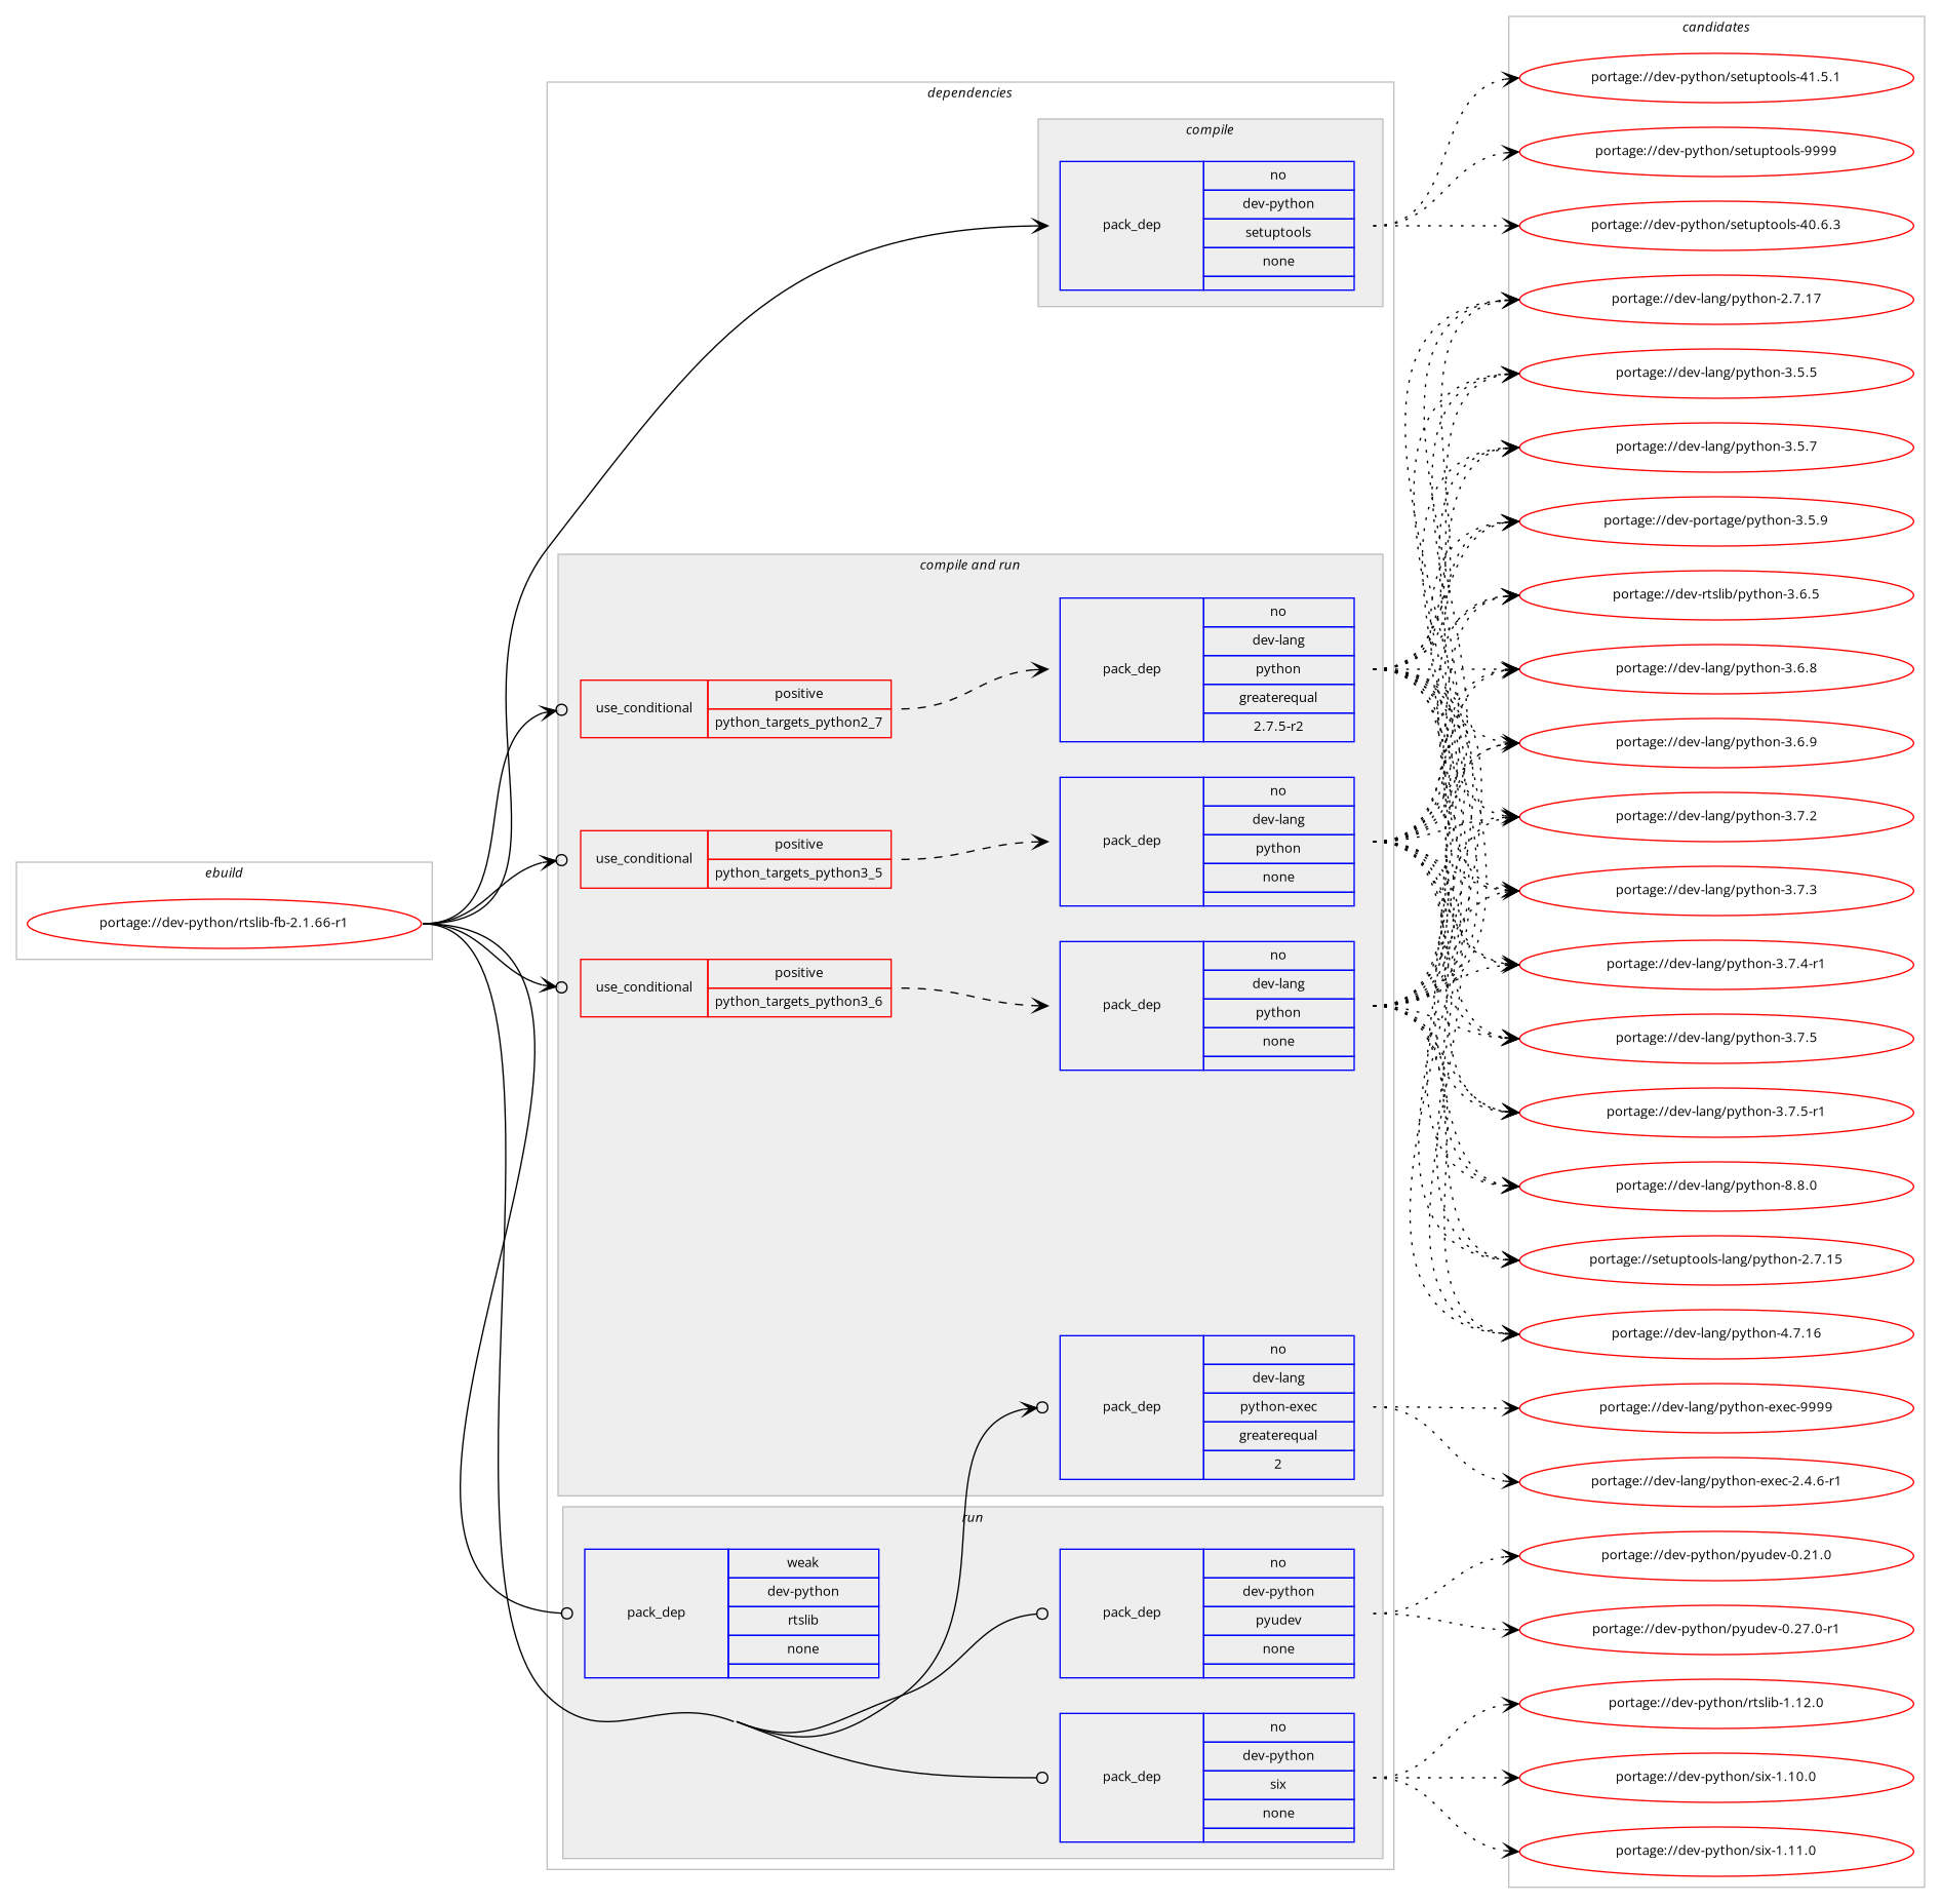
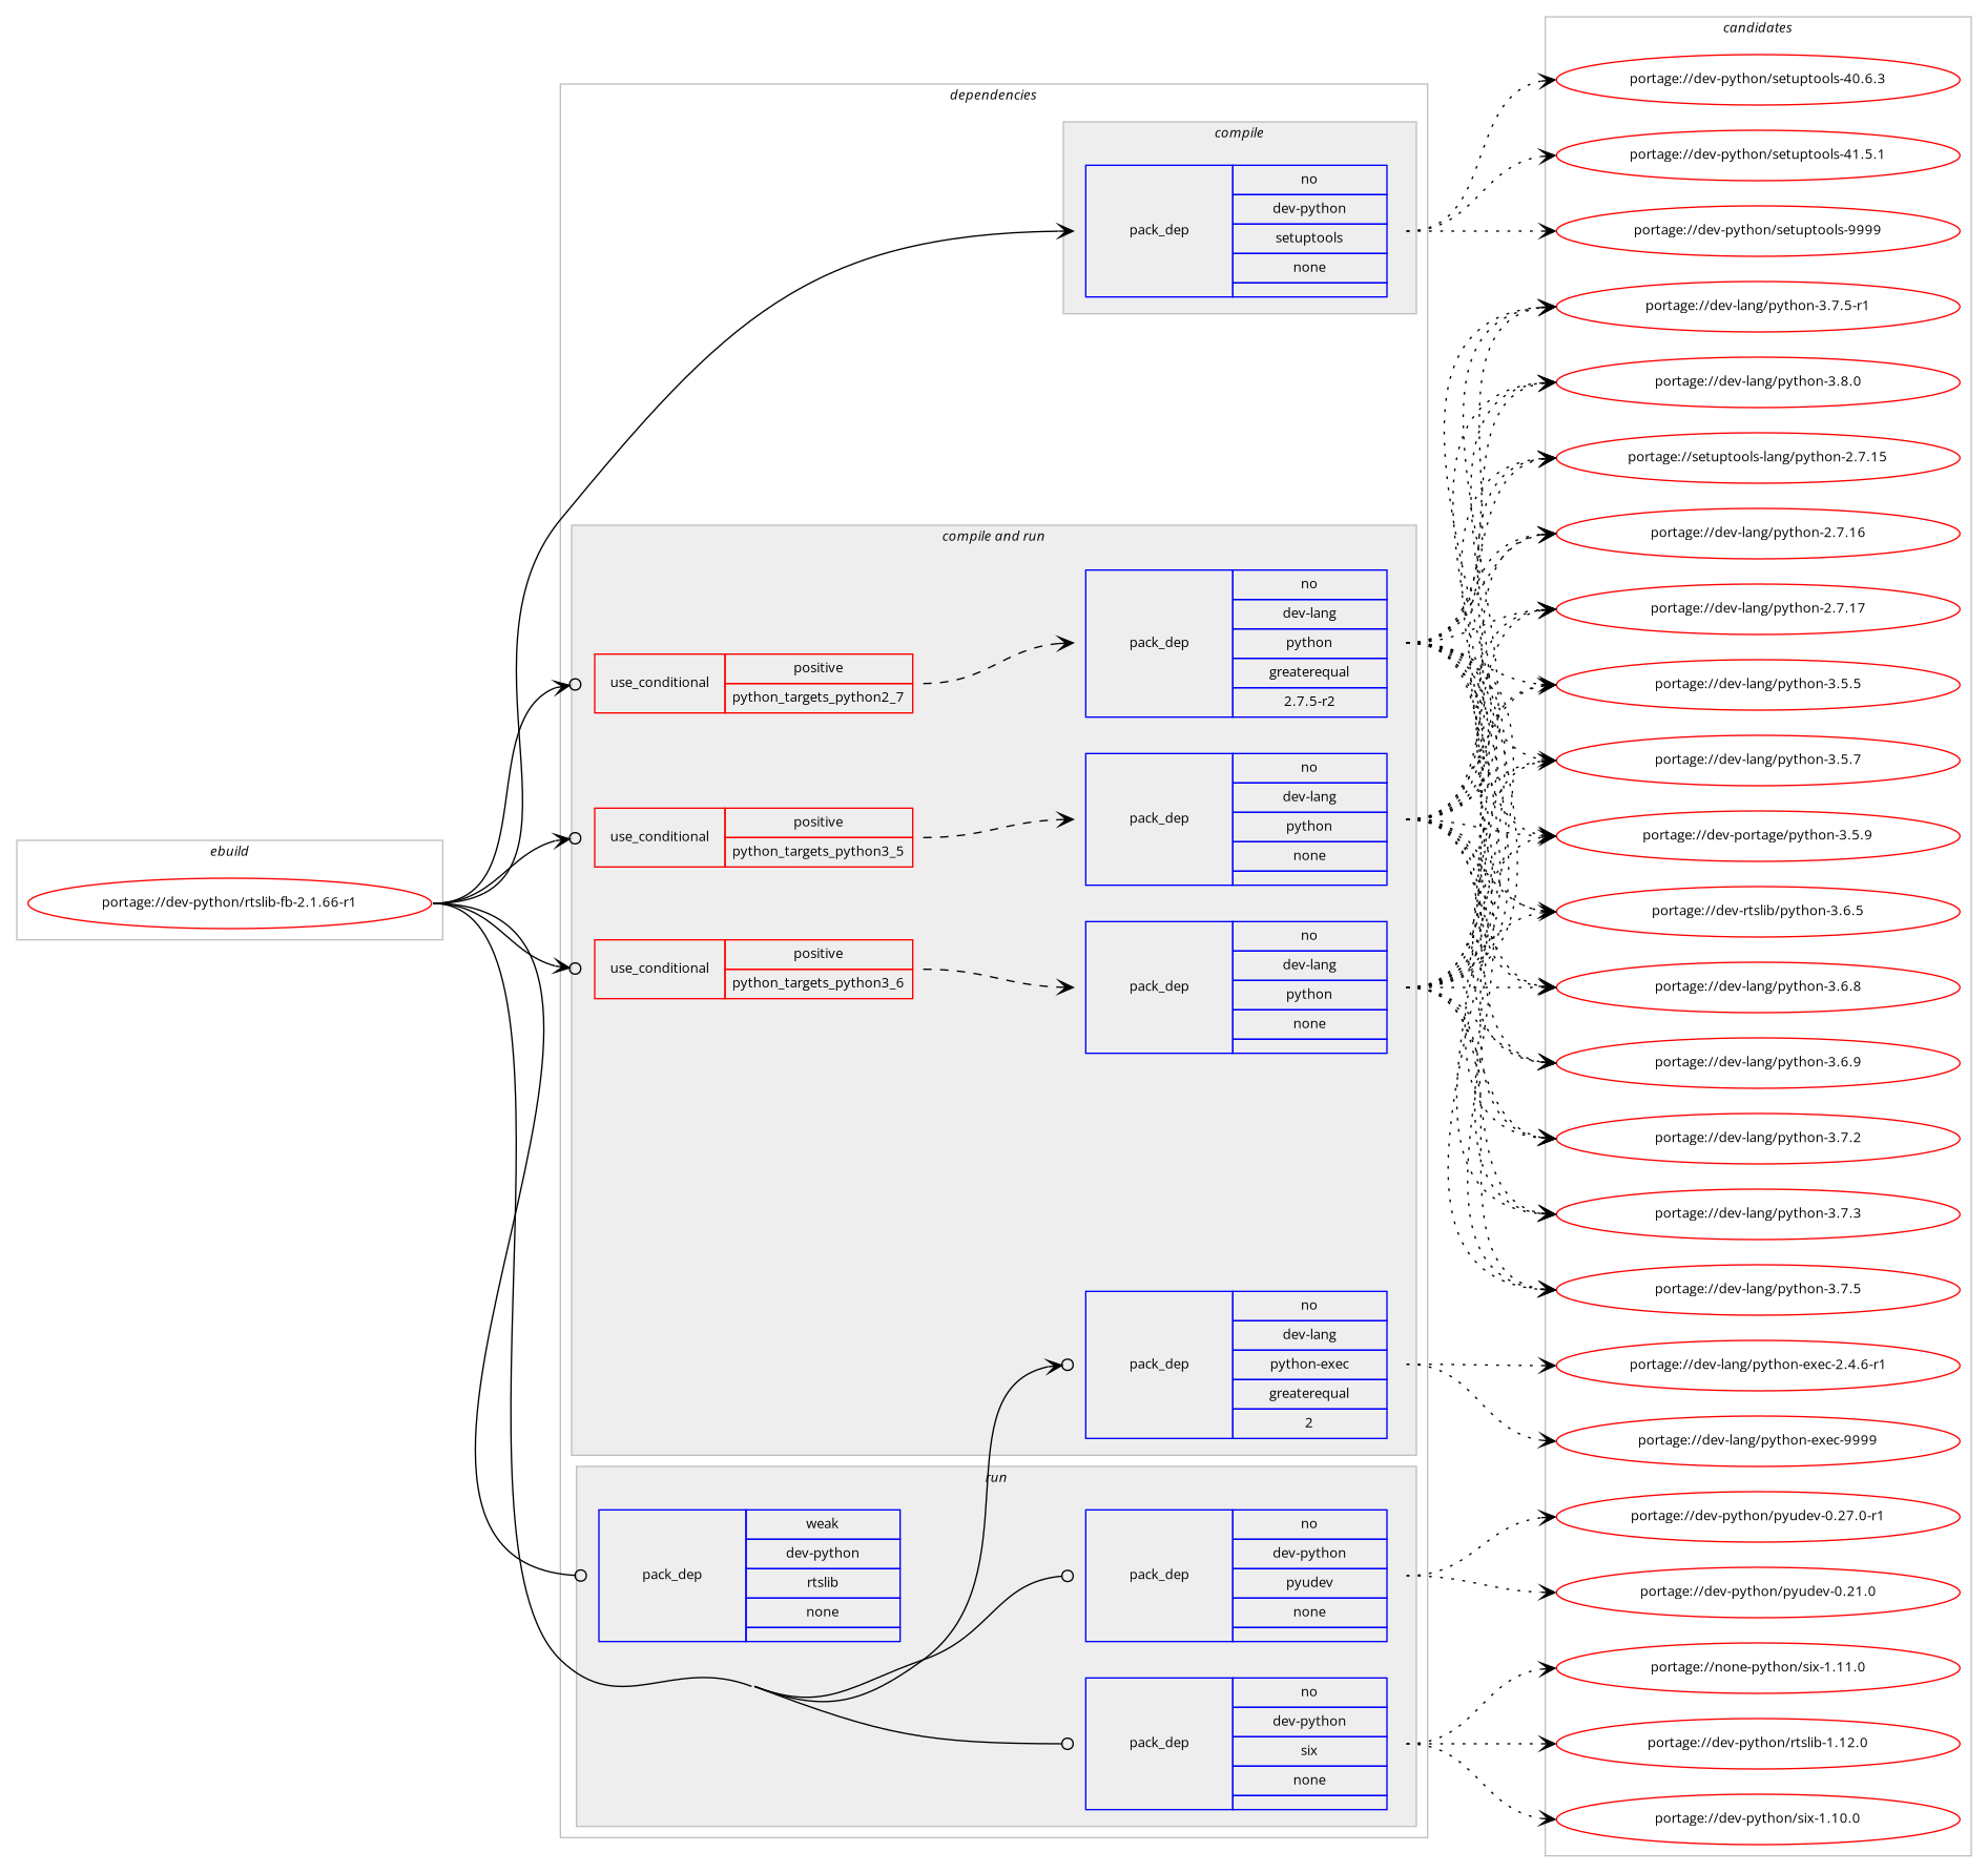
  digraph {
    compound=true
    concentrate=true
    fontname="Open Sans"
    fontsize=10
    newrank=true
    rankdir=LR
    ranksep=1.5
    node [color=red fontname="Open Sans" fontsize=10]
    edge [arrowhead=vee fontname="Open Sans" headport=w style=dotted tailport=e weight=100]
    n1 [label="portage://dev-python/rtslib-fb-2.1.66-r1" width=4]
    n2 [color=blue label=<<TABLE BORDER="0" CELLBORDER="1" CELLSPACING="0" CELLPADDING="4" WIDTH="220"><TR><TD ROWSPAN="6" CELLPADDING="30">pack_dep</TD></TR><TR><TD WIDTH="110">no</TD></TR><TR><TD>dev-python</TD></TR><TR><TD>setuptools</TD></TR><TR><TD>none</TD></TR><TR><TD></TD></TR></TABLE>> shape=none]
    n3 [color=blue label=<<TABLE BORDER="0" CELLBORDER="1" CELLSPACING="0" CELLPADDING="4" WIDTH="220"><TR><TD ROWSPAN="6" CELLPADDING="30">pack_dep</TD></TR><TR><TD WIDTH="110">no</TD></TR><TR><TD>dev-lang</TD></TR><TR><TD>python</TD></TR><TR><TD>greaterequal</TD></TR><TR><TD>2.7.5-r2</TD></TR></TABLE>> shape=none]
    n4 [label=<<TABLE BORDER="0" CELLBORDER="1" CELLSPACING="0" CELLPADDING="4"><TR><TD ROWSPAN="3" CELLPADDING="10">use_conditional</TD></TR><TR><TD>positive</TD></TR><TR><TD>python_targets_python2_7</TD></TR></TABLE>> shape=none]
    n5 [color=blue label=<<TABLE BORDER="0" CELLBORDER="1" CELLSPACING="0" CELLPADDING="4" WIDTH="220"><TR><TD ROWSPAN="6" CELLPADDING="30">pack_dep</TD></TR><TR><TD WIDTH="110">no</TD></TR><TR><TD>dev-lang</TD></TR><TR><TD>python</TD></TR><TR><TD>none</TD></TR><TR><TD></TD></TR></TABLE>> shape=none]
    n6 [label=<<TABLE BORDER="0" CELLBORDER="1" CELLSPACING="0" CELLPADDING="4"><TR><TD ROWSPAN="3" CELLPADDING="10">use_conditional</TD></TR><TR><TD>positive</TD></TR><TR><TD>python_targets_python3_5</TD></TR></TABLE>> shape=none]
    n7 [color=blue label=<<TABLE BORDER="0" CELLBORDER="1" CELLSPACING="0" CELLPADDING="4" WIDTH="220"><TR><TD ROWSPAN="6" CELLPADDING="30">pack_dep</TD></TR><TR><TD WIDTH="110">no</TD></TR><TR><TD>dev-lang</TD></TR><TR><TD>python</TD></TR><TR><TD>none</TD></TR><TR><TD></TD></TR></TABLE>> shape=none]
    n8 [label=<<TABLE BORDER="0" CELLBORDER="1" CELLSPACING="0" CELLPADDING="4"><TR><TD ROWSPAN="3" CELLPADDING="10">use_conditional</TD></TR><TR><TD>positive</TD></TR><TR><TD>python_targets_python3_6</TD></TR></TABLE>> shape=none]
    n9 [color=blue label=<<TABLE BORDER="0" CELLBORDER="1" CELLSPACING="0" CELLPADDING="4" WIDTH="220"><TR><TD ROWSPAN="6" CELLPADDING="30">pack_dep</TD></TR><TR><TD WIDTH="110">no</TD></TR><TR><TD>dev-lang</TD></TR><TR><TD>python-exec</TD></TR><TR><TD>greaterequal</TD></TR><TR><TD>2</TD></TR></TABLE>> shape=none]
    n10 [color=blue label=<<TABLE BORDER="0" CELLBORDER="1" CELLSPACING="0" CELLPADDING="4" WIDTH="220"><TR><TD ROWSPAN="6" CELLPADDING="30">pack_dep</TD></TR><TR><TD WIDTH="110">no</TD></TR><TR><TD>dev-python</TD></TR><TR><TD>pyudev</TD></TR><TR><TD>none</TD></TR><TR><TD></TD></TR></TABLE>> shape=none]
    n11 [color=blue label=<<TABLE BORDER="0" CELLBORDER="1" CELLSPACING="0" CELLPADDING="4" WIDTH="220"><TR><TD ROWSPAN="6" CELLPADDING="30">pack_dep</TD></TR><TR><TD WIDTH="110">no</TD></TR><TR><TD>dev-python</TD></TR><TR><TD>six</TD></TR><TR><TD>none</TD></TR><TR><TD></TD></TR></TABLE>> shape=none]
    n12 [color=blue label=<<TABLE BORDER="0" CELLBORDER="1" CELLSPACING="0" CELLPADDING="4" WIDTH="220"><TR><TD ROWSPAN="6" CELLPADDING="30">pack_dep</TD></TR><TR><TD WIDTH="110">weak</TD></TR><TR><TD>dev-python</TD></TR><TR><TD>rtslib</TD></TR><TR><TD>none</TD></TR><TR><TD></TD></TR></TABLE>> shape=none]
    n13 [label="portage://dev-python/setuptools-40.6.3" width=4]
    n14 [label="portage://dev-python/setuptools-41.5.1" width=4]
    n15 [label="portage://dev-python/setuptools-9999" width=4]
    n16 [label="portage://setuptools-lang/python-2.7.15" width=4]
-   n17 [label="portage://dev-lang/python-4.7.16" width=4]
+   n17 [label="portage://dev-lang/python-2.7.16" width=4]
    n18 [label="portage://dev-lang/python-2.7.17" width=4]
    n19 [label="portage://dev-lang/python-3.5.5" width=4]
    n20 [label="portage://dev-lang/python-3.5.7" width=4]
    n21 [label="portage://dev-portage/python-3.5.9" width=4]
    n22 [label="portage://dev-rtslib/python-3.6.5" width=4]
    n23 [label="portage://dev-lang/python-3.6.8" width=4]
    n24 [label="portage://dev-lang/python-3.6.9" width=4]
    n25 [label="portage://dev-lang/python-3.7.2" width=4]
    n26 [label="portage://dev-lang/python-3.7.3" width=4]
-   n27 [label="portage://dev-lang/python-3.7.4-r1" width=4]
    n28 [label="portage://dev-lang/python-3.7.5" width=4]
    n29 [label="portage://dev-lang/python-3.7.5-r1" width=4]
-   n30 [label="portage://dev-lang/python-8.8.0" width=4]
+   n30 [label="portage://dev-lang/python-3.8.0" width=4]
    n31 [label="portage://dev-python/six-1.10.0" width=4]
-   n32 [label="portage://dev-python/six-1.11.0" width=4]
+   n32 [label="portage://none-python/six-1.11.0" width=4]
    n33 [label="portage://dev-python/rtslib-1.12.0" width=4]
    n34 [label="portage://dev-lang/python-exec-2.4.6-r1" width=4]
    n35 [label="portage://dev-lang/python-exec-9999" width=4]
    n36 [label="portage://dev-python/pyudev-0.27.0-r1" width=4]
    n37 [label="portage://dev-python/pyudev-0.21.0" width=4]
    subgraph cluster_1 {
      color=gray
      label=<<i>ebuild</i>>
      rank=same
      n1
    }
    subgraph cluster_2 {
      color=gray
      label=<<i>dependencies</i>>
      subgraph cluster_3 {
        color=gray
        fillcolor="#eeeeee"
        label=<<i>compile</i>>
        style=filled
        subgraph sub_4 {
          color=gray
          fillcolor="#eeeeee"
          label=<<i>compile</i>>
          style=filled
          n2
        }
      }
      subgraph cluster_5 {
        color=gray
        fillcolor="#eeeeee"
        label=<<i>compile and run</i>>
        style=filled
        subgraph sub_6 {
          color=gray
          fillcolor="#eeeeee"
          label=<<i>compile and run</i>>
          style=filled
          n4
          subgraph sub_7 {
            color=gray
            fillcolor="#eeeeee"
            label=<<i>compile and run</i>>
            style=filled
            n3
          }
        }
        subgraph sub_8 {
          color=gray
          fillcolor="#eeeeee"
          label=<<i>compile and run</i>>
          style=filled
          n6
          subgraph sub_9 {
            color=gray
            fillcolor="#eeeeee"
            label=<<i>compile and run</i>>
            style=filled
            n5
          }
        }
        subgraph sub_10 {
          color=gray
          fillcolor="#eeeeee"
          label=<<i>compile and run</i>>
          style=filled
          n8
          subgraph sub_11 {
            color=gray
            fillcolor="#eeeeee"
            label=<<i>compile and run</i>>
            style=filled
            n7
          }
        }
        subgraph sub_12 {
          color=gray
          fillcolor="#eeeeee"
          label=<<i>compile and run</i>>
          style=filled
          n9
        }
      }
      subgraph cluster_13 {
        color=gray
        fillcolor="#eeeeee"
        label=<<i>run</i>>
        style=filled
        subgraph sub_14 {
          color=gray
          fillcolor="#eeeeee"
          label=<<i>run</i>>
          style=filled
          n10
        }
        subgraph sub_15 {
          color=gray
          fillcolor="#eeeeee"
          label=<<i>run</i>>
          style=filled
          n11
        }
        subgraph sub_16 {
          color=gray
          fillcolor="#eeeeee"
          label=<<i>run</i>>
          style=filled
          n12
        }
      }
    }
    subgraph cluster_17 {
      color=gray
      label=<<i>candidates</i>>
      rank=same
      subgraph sub_18 {
        color=black
        label=<<i>candidates</i>>
        nodesep=1
        rank=same
        n13
        n14
        n15
      }
      subgraph sub_19 {
        color=black
        label=<<i>candidates</i>>
        nodesep=1
        rank=same
        n16
        n17
        n18
        n19
        n20
        n21
        n22
        n23
        n24
        n25
        n26
-       n27
        n28
        n29
        n30
      }
      subgraph sub_20 {
        color=black
        label=<<i>candidates</i>>
        nodesep=1
        rank=same
        n16
        n17
        n18
        n19
        n20
        n21
        n22
        n23
        n24
        n25
        n26
-       n27
        n28
        n29
        n30
      }
      subgraph sub_21 {
        color=black
        label=<<i>candidates</i>>
        nodesep=1
        rank=same
        n31
        n32
        n33
      }
      subgraph sub_22 {
        color=black
        label=<<i>candidates</i>>
        nodesep=1
        rank=same
        n16
        n17
        n18
        n19
        n20
        n21
        n22
        n23
        n24
        n25
        n26
-       n27
        n28
        n29
        n30
      }
      subgraph sub_23 {
        color=black
        label=<<i>candidates</i>>
        nodesep=1
        rank=same
        n34
        n35
      }
      subgraph sub_24 {
        color=black
        label=<<i>candidates</i>>
        nodesep=1
        rank=same
        n36
        n37
      }
      subgraph sub_25 {
        color=black
        label=<<i>candidates</i>>
        nodesep=1
        rank=same
      }
    }
    n1 -> n2 [style=solid weight=20]
    n1 -> n4 [arrowhead=odotvee style=solid weight=20]
    n1 -> n6 [arrowhead=odotvee style=solid weight=20]
    n1 -> n8 [arrowhead=odotvee style=solid weight=20]
    n1 -> n9 [arrowhead=odotvee style=solid weight=20]
    n1 -> n10 [arrowhead=odot style=solid weight=20]
    n1 -> n11 [arrowhead=odot style=solid weight=20]
    n1 -> n12 [arrowhead=odot style=solid weight=20]
    n2 -> n13
    n2 -> n14
    n2 -> n15
    n3 -> n16
    n3 -> n17
    n3 -> n18
    n3 -> n19
    n3 -> n20
    n3 -> n21
    n3 -> n22
    n3 -> n23
    n3 -> n24
    n3 -> n25
    n3 -> n26
-   n3 -> n27
    n3 -> n28
    n3 -> n29
    n3 -> n30
    n4 -> n3 [style=dashed weight=20]
    n5 -> n16
    n5 -> n17
    n5 -> n18
    n5 -> n19
    n5 -> n20
    n5 -> n21
    n5 -> n22
    n5 -> n23
    n5 -> n24
    n5 -> n25
    n5 -> n26
-   n5 -> n27
    n5 -> n28
    n5 -> n29
    n5 -> n30
    n6 -> n5 [style=dashed weight=20]
    n7 -> n16
    n7 -> n17
    n7 -> n18
    n7 -> n19
    n7 -> n20
    n7 -> n21
    n7 -> n22
    n7 -> n23
    n7 -> n24
    n7 -> n25
    n7 -> n26
-   n7 -> n27
    n7 -> n28
    n7 -> n29
    n7 -> n30
    n8 -> n7 [style=dashed weight=20]
    n9 -> n34
    n9 -> n35
    n10 -> n36
    n10 -> n37
    n11 -> n31
    n11 -> n32
    n11 -> n33
  }
